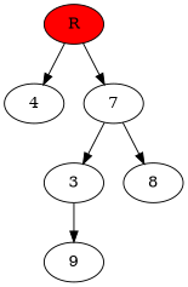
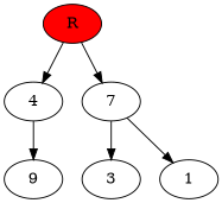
  digraph {
    n1 [label=9]
    4
    7
    3
-   1 [label=8]
+   1
    R [fillcolor="#ff0000" style=filled]
-   3 -> n1
+   4 -> n1
    7 -> 3
    7 -> 1
    R -> 4
    R -> 7
  }
